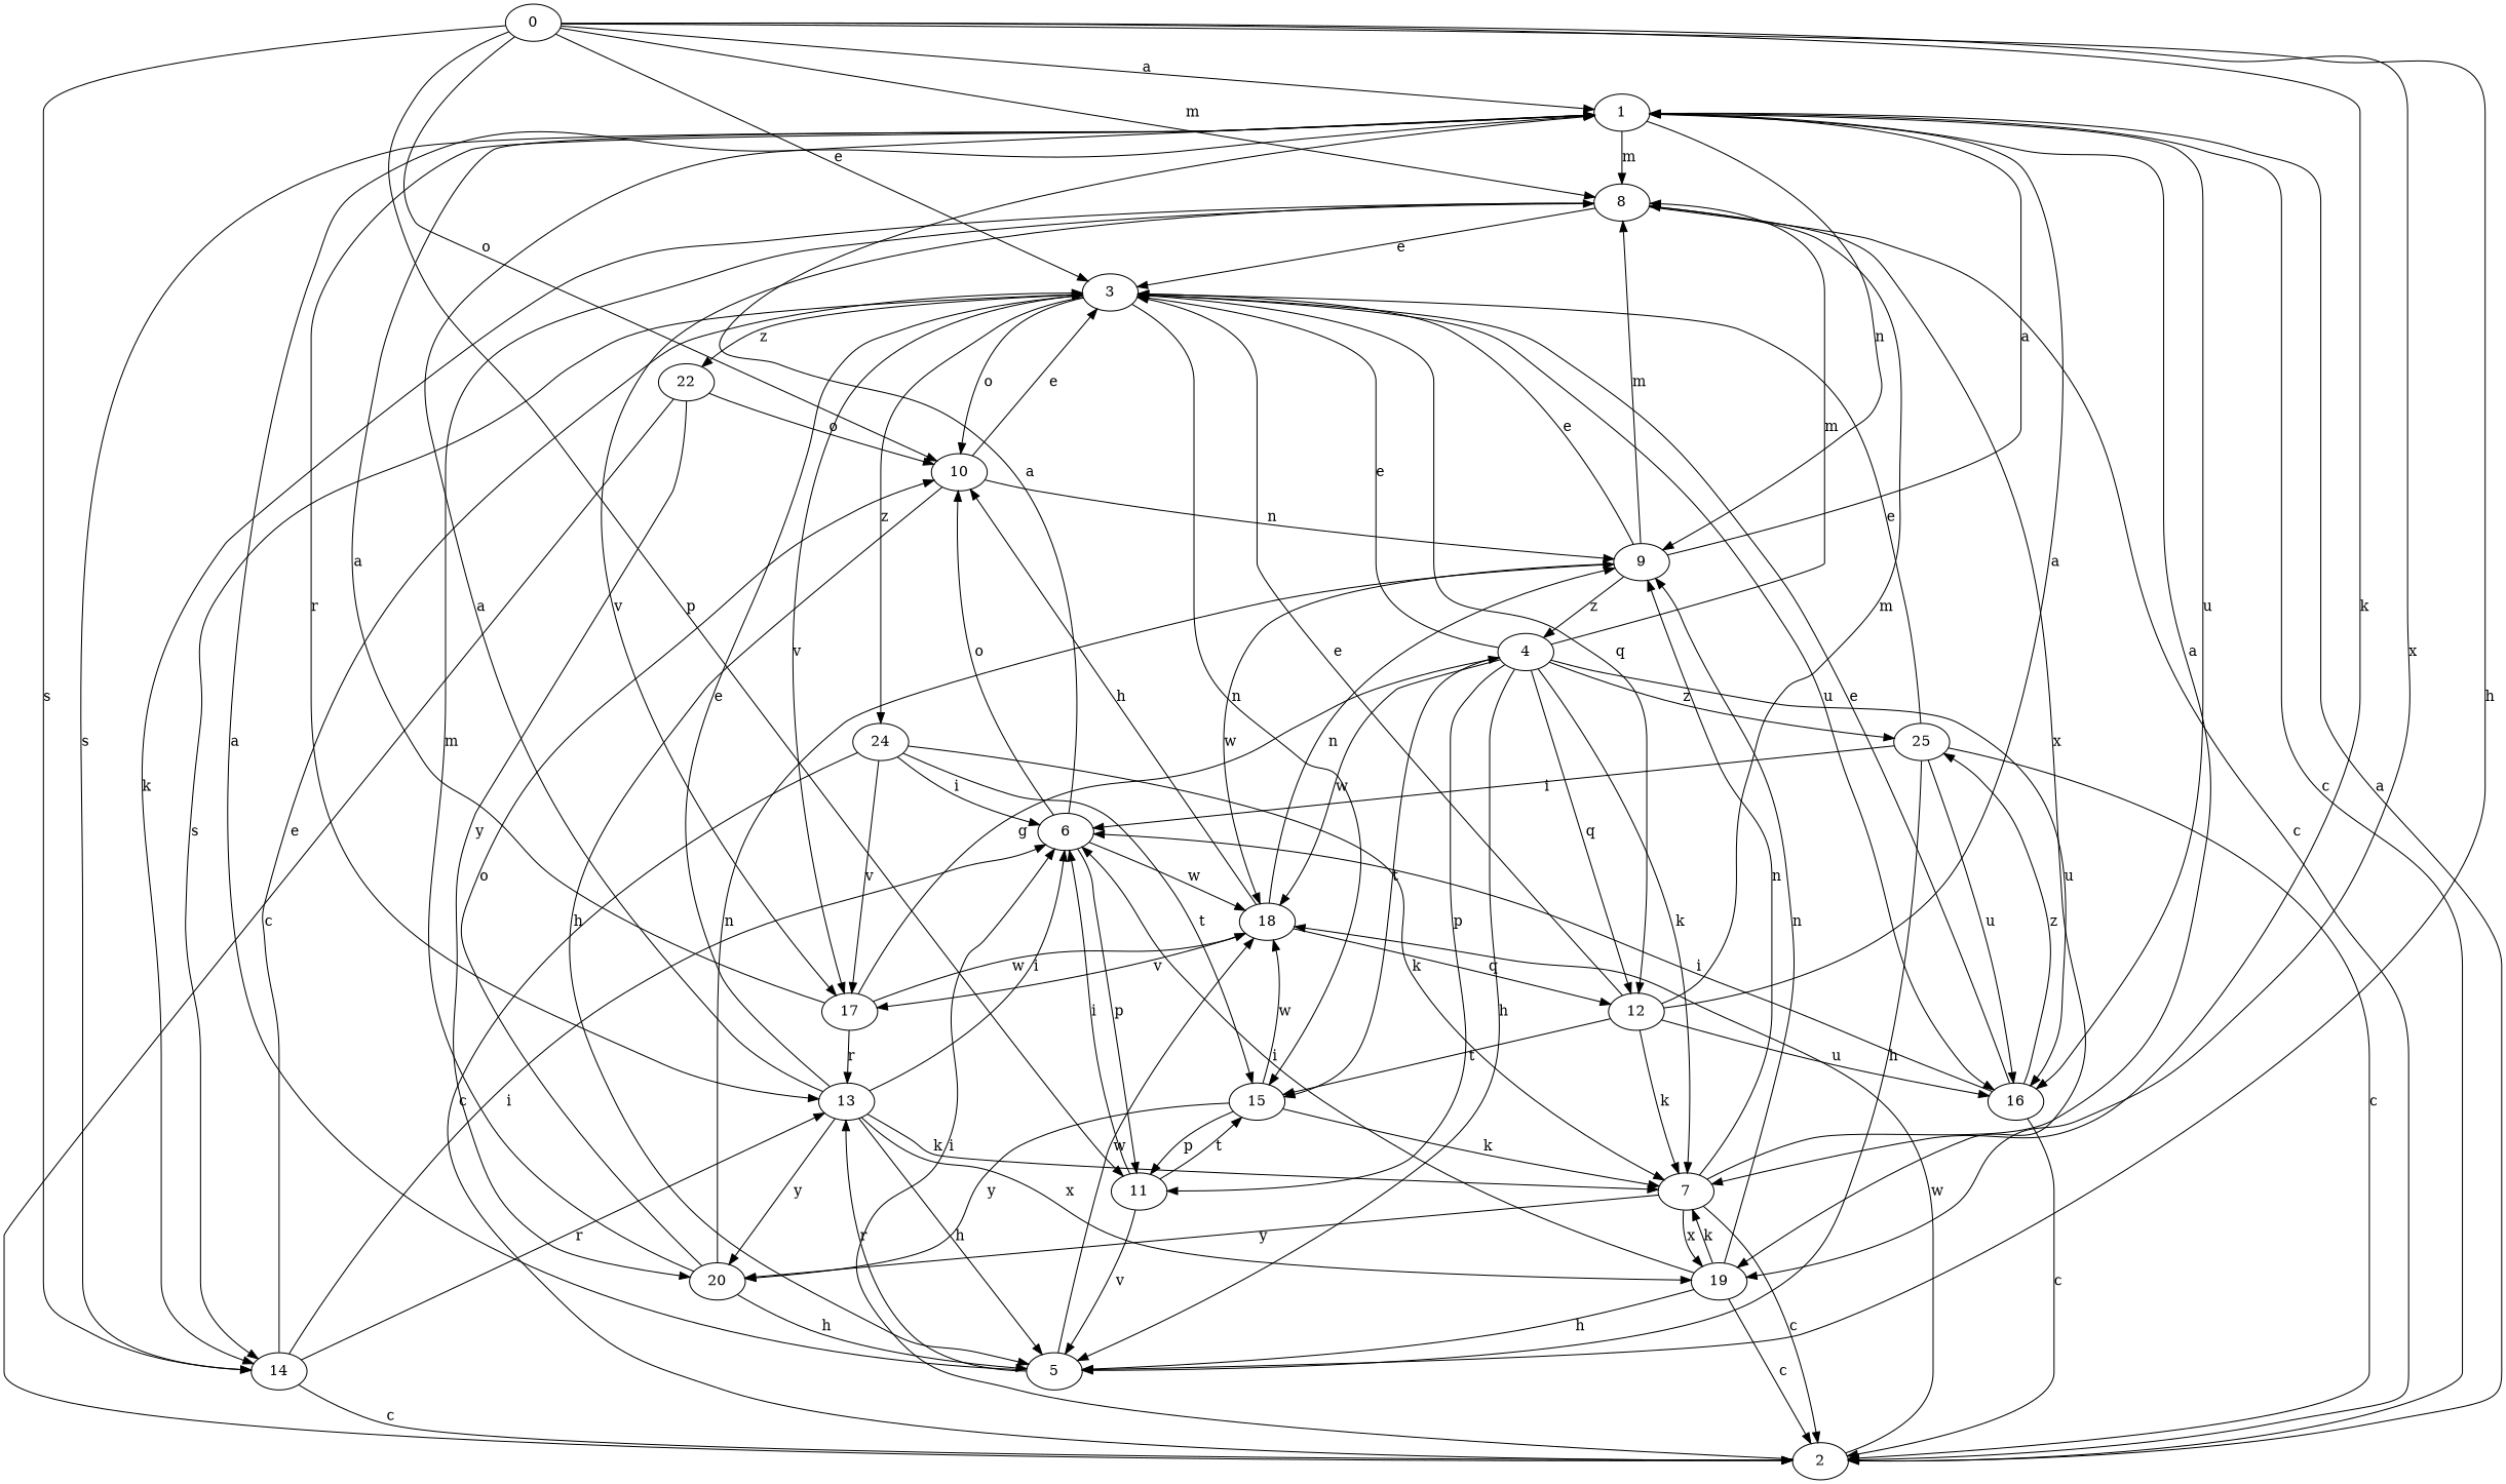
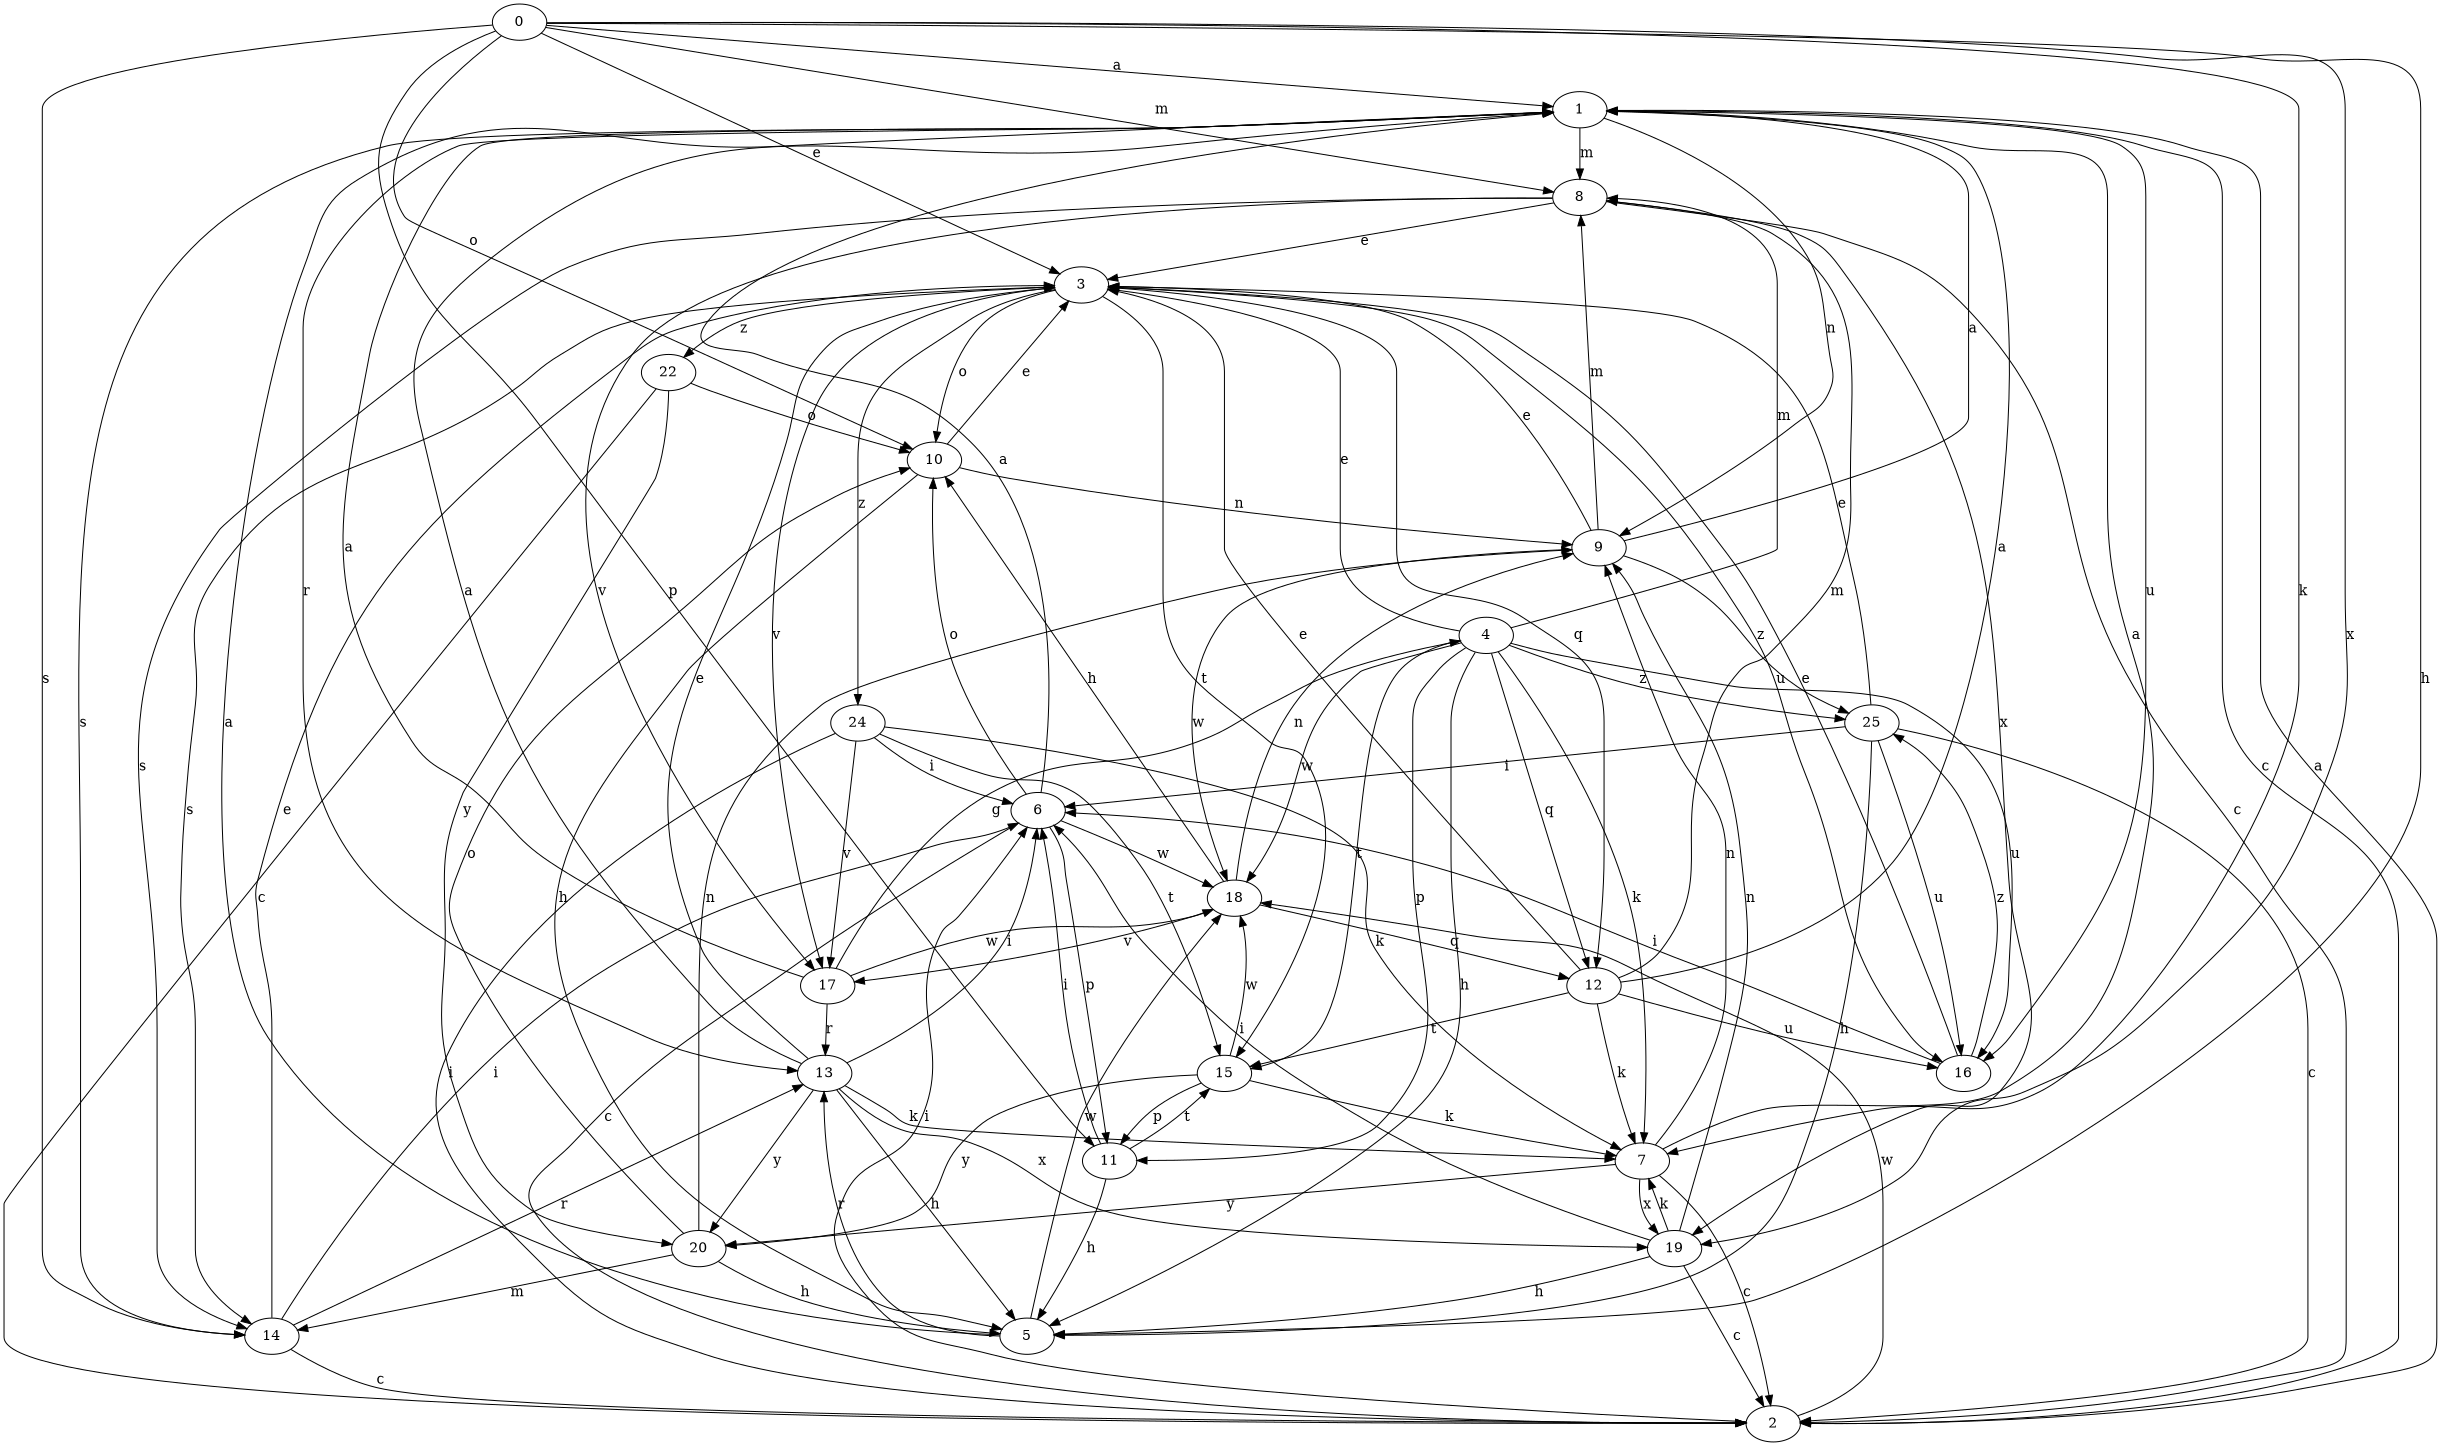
  strict digraph {
    0
    1
    3
    5
    7
    8
    10
    11
    14
    19
    2
    9
    13
    16
    12
    15
    17
    22
    24
    18
    20
    6
    25
    4
    0 -> 1 [label=a]
    0 -> 3 [label=e]
    0 -> 5 [label=h]
    0 -> 7 [label=k]
    0 -> 8 [label=m]
    0 -> 10 [label=o]
    0 -> 11 [label=p]
    0 -> 14 [label=s]
    0 -> 19 [label=x]
    1 -> 8 [label=m]
    1 -> 14 [label=s]
    1 -> 2 [label=c]
    1 -> 9 [label=n]
    1 -> 13 [label=r]
    1 -> 16 [label=u]
    3 -> 10 [label=o]
    3 -> 14 [label=s]
    3 -> 16 [label=u]
    3 -> 12 [label=q]
-   3 -> 15 [label=n]
+   3 -> 15 [label=t]
    3 -> 17 [label=v]
    3 -> 22 [label=z]
    3 -> 24 [label=z]
    5 -> 1 [label=a]
    5 -> 13 [label=r]
    5 -> 18 [label=w]
    7 -> 1 [label=a]
    7 -> 19 [label=x]
    7 -> 2 [label=c]
    7 -> 9 [label=n]
    7 -> 20 [label=y]
    8 -> 3 [label=e]
-   8 -> 14 [label=k]
+   8 -> 14 [label=s]
    8 -> 19 [label=x]
    8 -> 2 [label=c]
    8 -> 17 [label=v]
    10 -> 3 [label=e]
    10 -> 5 [label=h]
    10 -> 9 [label=n]
-   11 -> 5 [label=v]
+   11 -> 5 [label=h]
    11 -> 15 [label=t]
    11 -> 6 [label=i]
    14 -> 3 [label=e]
    14 -> 2 [label=c]
    14 -> 13 [label=r]
    14 -> 6 [label=i]
    19 -> 5 [label=h]
    19 -> 7 [label=k]
    19 -> 2 [label=c]
    19 -> 9 [label=n]
    19 -> 6 [label=i]
    2 -> 1 [label=a]
    2 -> 18 [label=w]
    2 -> 6 [label=i]
    9 -> 1 [label=a]
    9 -> 3 [label=e]
    9 -> 8 [label=m]
    9 -> 18 [label=w]
-   9 -> 4 [label=z]
+   9 -> 25 [label=z]
    13 -> 1 [label=a]
    13 -> 3 [label=e]
    13 -> 5 [label=h]
    13 -> 7 [label=k]
    13 -> 19 [label=x]
    13 -> 20 [label=y]
    13 -> 6 [label=i]
    16 -> 3 [label=e]
    16 -> 6 [label=i]
    16 -> 25 [label=z]
    12 -> 1 [label=a]
    12 -> 3 [label=e]
    12 -> 7 [label=k]
    12 -> 8 [label=m]
    12 -> 16 [label=u]
    12 -> 15 [label=t]
    15 -> 7 [label=k]
    15 -> 11 [label=p]
    15 -> 18 [label=w]
    15 -> 20 [label=y]
    17 -> 1 [label=a]
    17 -> 13 [label=r]
    17 -> 18 [label=w]
    17 -> 4 [label=g]
    22 -> 10 [label=o]
    22 -> 2 [label=c]
    22 -> 20 [label=y]
    24 -> 7 [label=k]
-   24 -> 2 [label=c]
+   24 -> 2 [label=i]
    24 -> 15 [label=t]
    24 -> 17 [label=v]
    24 -> 6 [label=i]
    18 -> 10 [label=h]
    18 -> 9 [label=n]
    18 -> 12 [label=q]
    18 -> 17 [label=v]
    20 -> 5 [label=h]
-   20 -> 8 [label=m]
+   20 -> 14 [label=m]
    20 -> 10 [label=o]
    20 -> 9 [label=n]
    6 -> 1 [label=a]
    6 -> 10 [label=o]
    6 -> 11 [label=p]
-   16 -> 2 [label=c]
+   6 -> 2 [label=c]
    6 -> 18 [label=w]
    25 -> 3 [label=e]
    25 -> 5 [label=h]
    25 -> 2 [label=c]
    25 -> 16 [label=u]
    25 -> 6 [label=i]
    4 -> 3 [label=e]
    4 -> 5 [label=h]
    4 -> 7 [label=k]
    4 -> 8 [label=m]
    4 -> 11 [label=p]
    4 -> 16 [label=u]
    4 -> 12 [label=q]
    4 -> 15 [label=t]
    4 -> 18 [label=w]
    4 -> 25 [label=z]
  }
